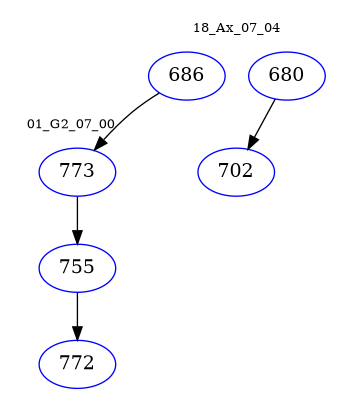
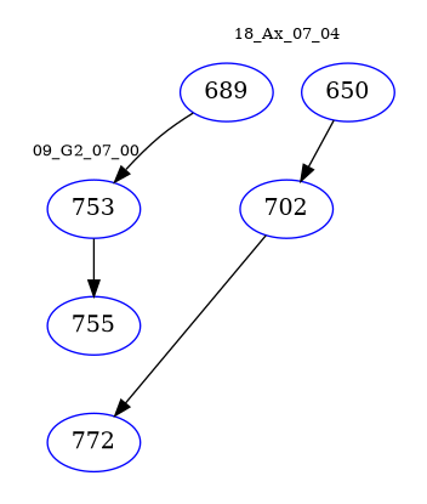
  digraph {
    node [color=blue]
    edge [color=black]
-   n1 [label=686]
-   n2 [label=680]
+   n1 [label=689]
+   n2 [label=650]
    n3 [label=702]
-   n4 [label=773]
+   n4 [label=753]
    n5 [label=755]
    n6 [label=772]
    subgraph cluster_1 {
      color=white
      fontsize=10
      label="18_Ax_07_04"
      n1
      n2
      n3
    }
    subgraph cluster_2 {
      color=white
      fontsize=10
-     label="01_G2_07_00"
+     label="09_G2_07_00"
      n4
      n5
      n6
    }
    n1 -> n4
    n2 -> n3
    n4 -> n5
-   n5 -> n6
+   n3 -> n6
  }
